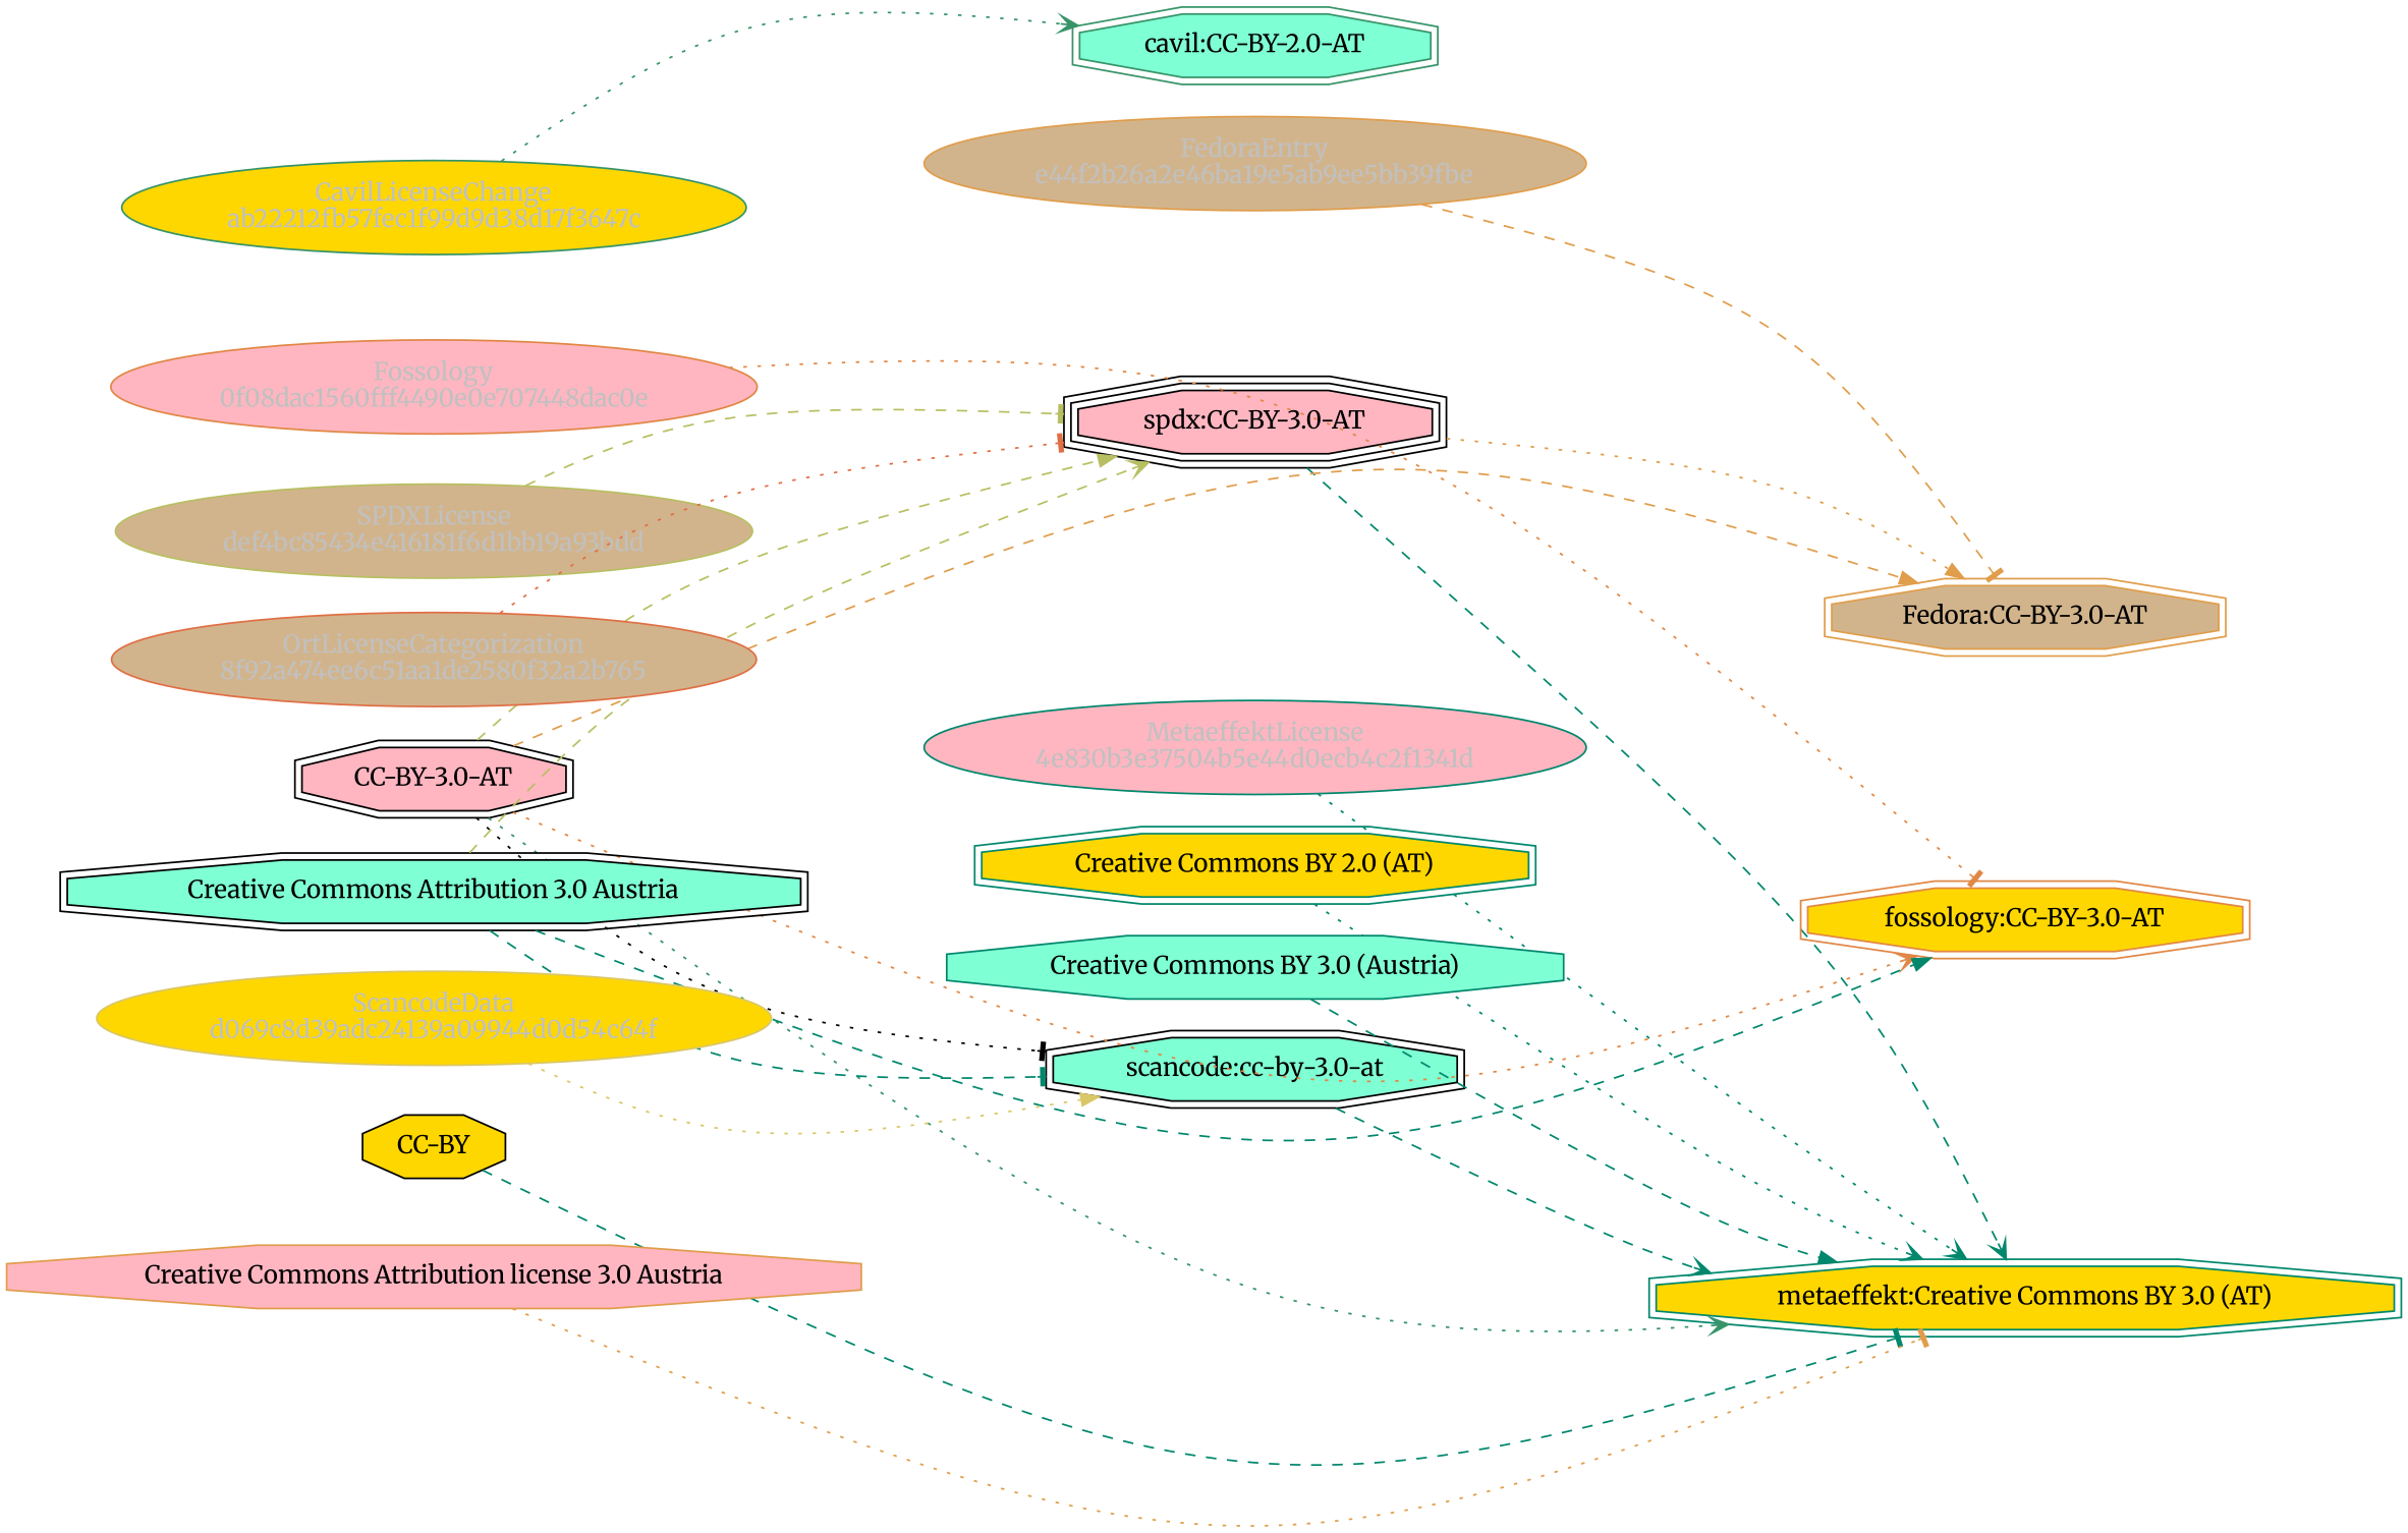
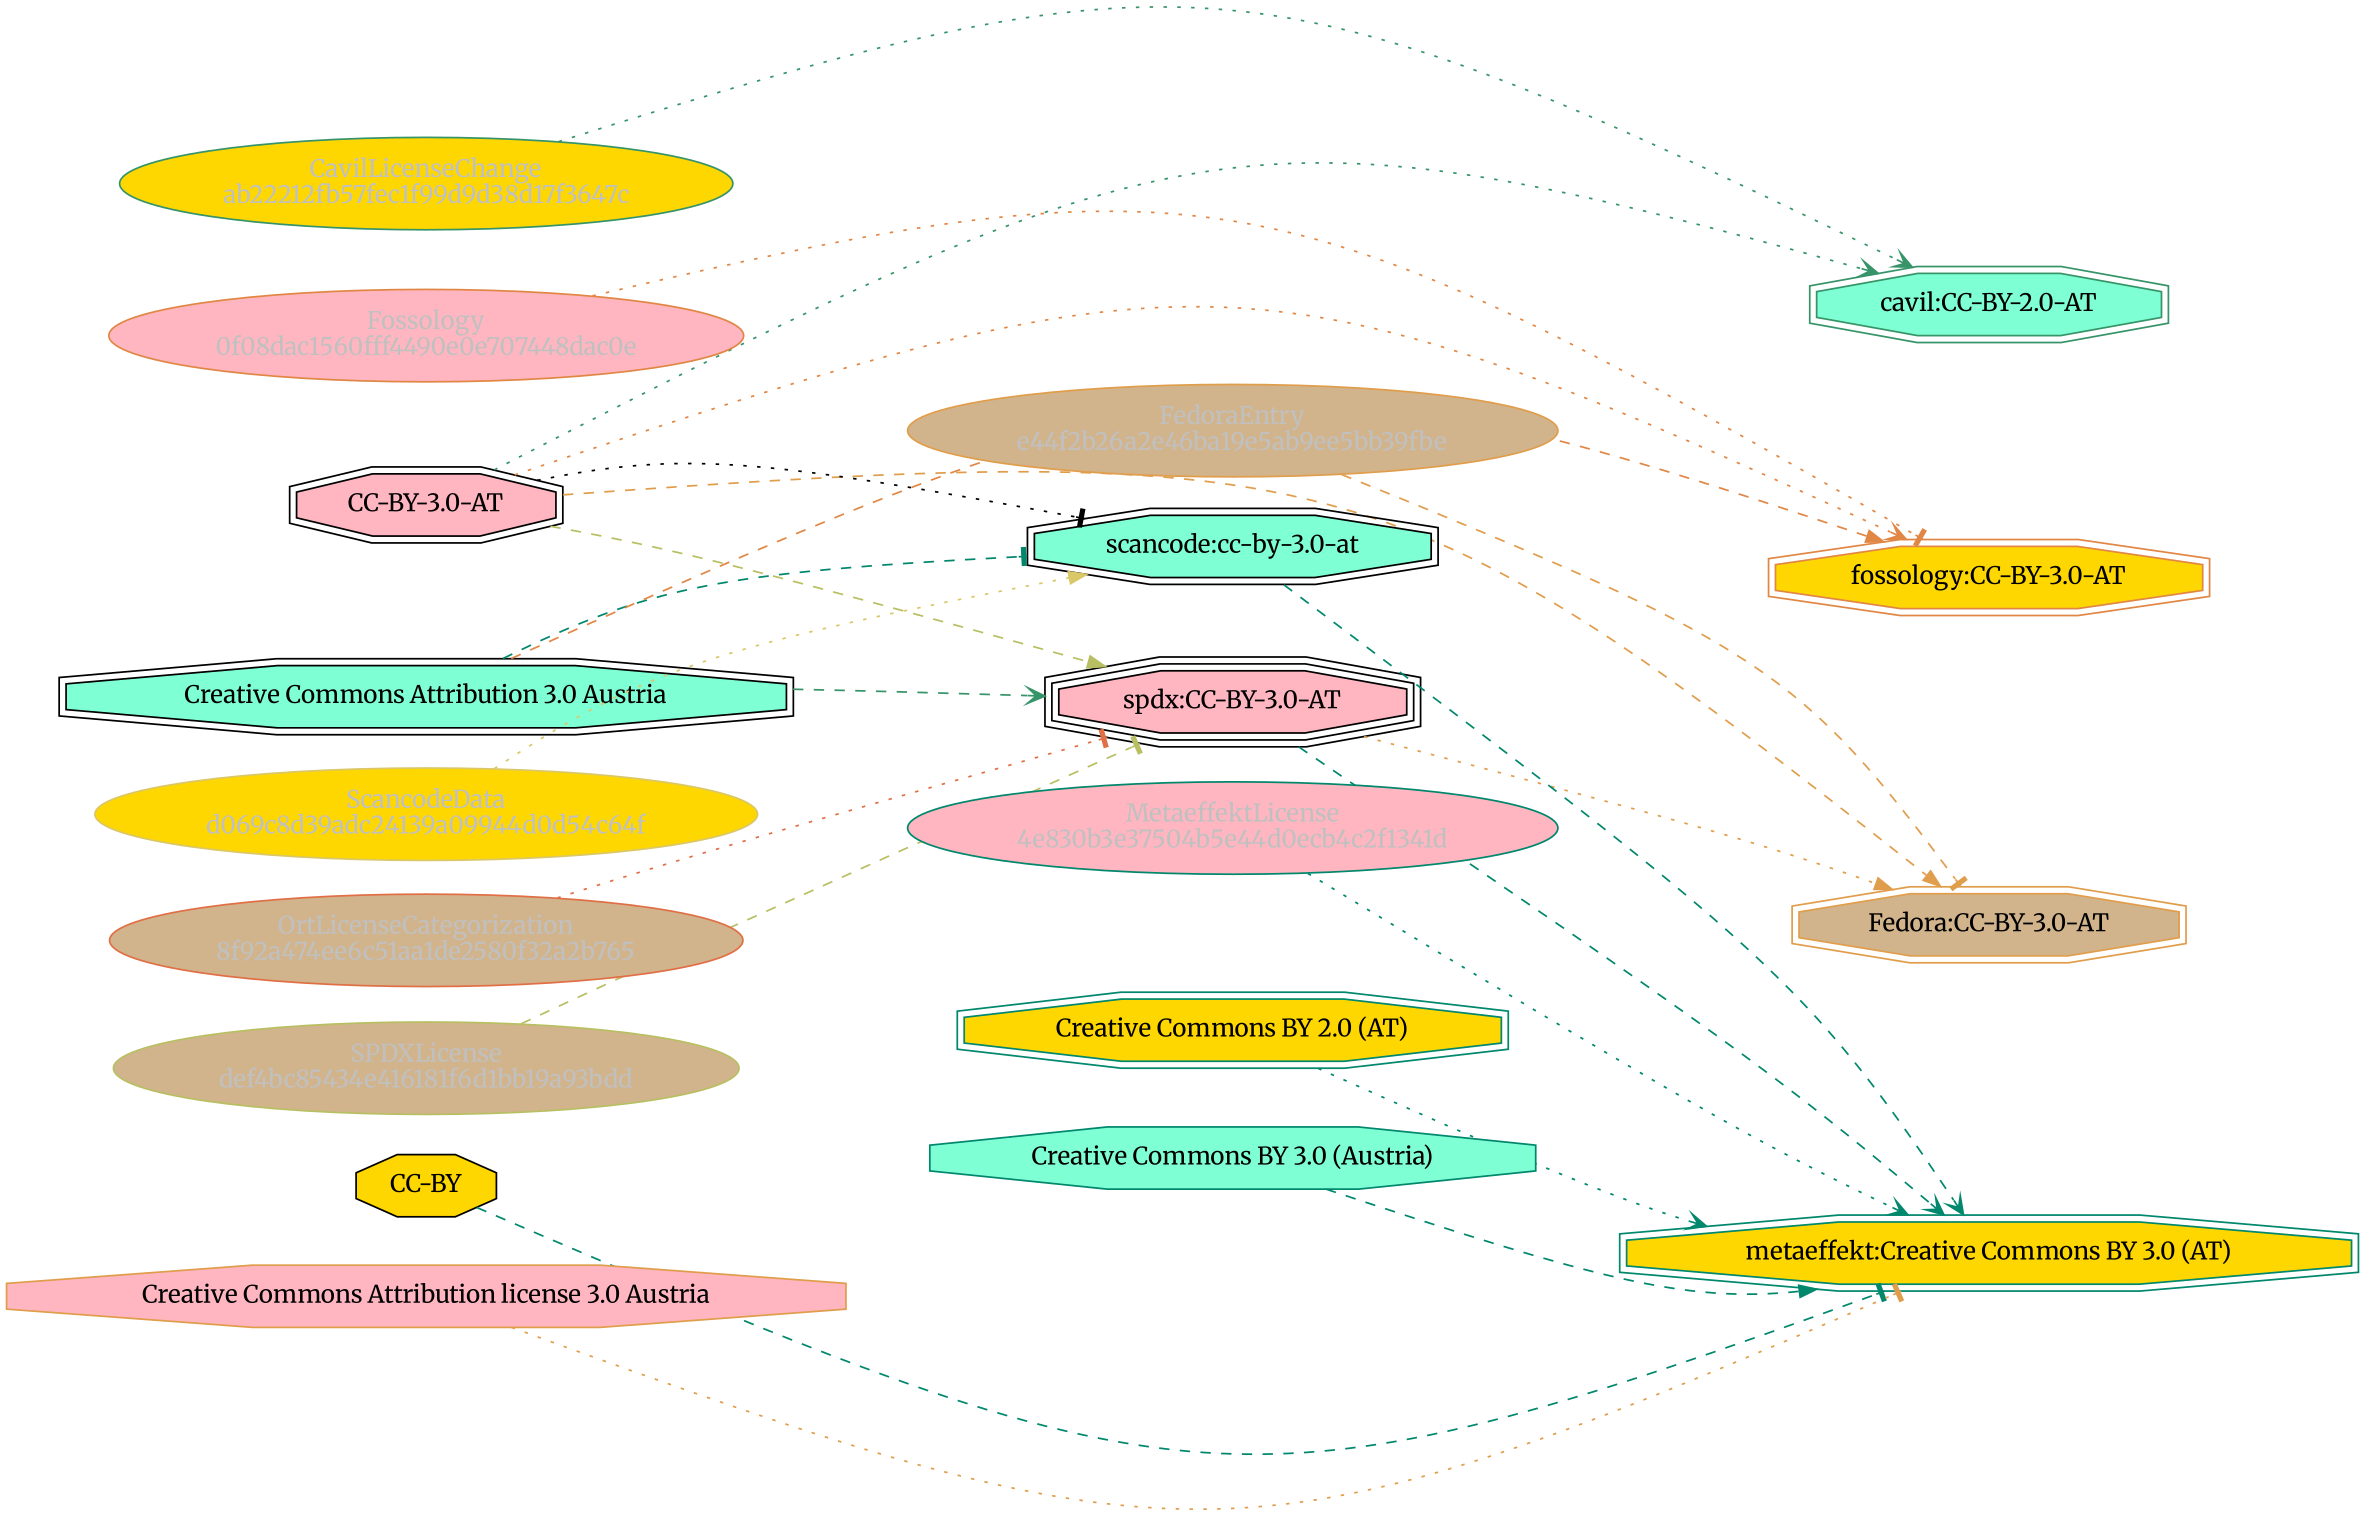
  strict digraph {
    fontname=Merriweather
    rankdir=LR
    splines=curved
    node [fillcolor=gold fontname=Merriweather shape=doubleoctagon style=filled]
    edge [arrowhead=tee color="#00876c" fontname=Merriweather style=dashed weight=0.5]
    n1 [color="#b8bf62" fillcolor=tan fontcolor=gray label="SPDXLicense\ndef4bc85434e416181f6d1bb19a93bdd" shape=ellipse]
    n2 [fillcolor=lightpink label="spdx:CC-BY-3.0-AT" shape=tripleoctagon]
    n3 [color="#e09d4b" fillcolor=tan label="Fedora:CC-BY-3.0-AT"]
    n4 [color="#00876c" label="metaeffekt:Creative Commons BY 3.0 (AT)"]
    n5 [fillcolor=lightpink label="CC-BY-3.0-AT"]
    n6 [fillcolor=aquamarine label="scancode:cc-by-3.0-at"]
    n7 [color="#e18745" label="fossology:CC-BY-3.0-AT"]
    n8 [color="#379469" fillcolor=aquamarine label="cavil:CC-BY-2.0-AT"]
    n9 [fillcolor=aquamarine label="Creative Commons Attribution 3.0 Austria"]
    n10 [label="CC-BY" shape=octagon]
    n11 [color="#e09d4b" fillcolor=tan fontcolor=gray label="FedoraEntry\ne44f2b26a2e46ba19e5ab9ee5bb39fbe" shape=ellipse]
    n12 [color="#e09d4b" fillcolor=lightpink label="Creative Commons Attribution license 3.0 Austria" shape=octagon]
    n13 [color="#dac767" fontcolor=gray label="ScancodeData\nd069c8d39adc24139a09944d0d54c64f" shape=ellipse]
    n14 [color="#e18745" fillcolor=lightpink fontcolor=gray label="Fossology\n0f08dac1560fff4490e0e707448dac0e" shape=ellipse]
    n15 [color="#e06f45" fillcolor=tan fontcolor=gray label="OrtLicenseCategorization\n8f92a474ee6c51aa1de2580f32a2b765" shape=ellipse]
    n16 [color="#379469" fontcolor=gray label="CavilLicenseChange\nab22212fb57fec1f99d9d38d17f3647c" shape=ellipse]
    n17 [color="#00876c" fillcolor=lightpink fontcolor=gray label="MetaeffektLicense\n4e830b3e37504b5e44d0ecb4c2f1341d" shape=ellipse]
    n18 [color="#00876c" label="Creative Commons BY 2.0 (AT)"]
    n19 [color="#00876c" fillcolor=aquamarine label="Creative Commons BY 3.0 (Austria)" shape=octagon]
    n1 -> n2 [color="#b8bf62"]
    n2 -> n3 [arrowhead=normal color="#e09d4b" style=dotted weight=0.7]
    n2 -> n4 [arrowhead=vee weight=0.7]
    n5 -> n2 [arrowhead=normal color="#b8bf62" weight=0.7]
    n5 -> n3 [arrowhead=normal color="#e09d4b" weight=0.7]
    n5 -> n6 [style=dotted weight=0.7 color=""]
    n5 -> n7 [arrowhead=vee color="#e18745" style=dotted weight=0.7]
-   n5 -> n4 [arrowhead=vee color="#379469" style=dotted weight=0.7]
+   n5 -> n8 [arrowhead=vee color="#379469" style=dotted weight=0.7]
    n6 -> n4 [arrowhead=vee]
-   n9 -> n2 [arrowhead=vee color="#b8bf62" weight=0.7]
+   n9 -> n2 [arrowhead=vee color="#379469" weight=0.7]
    n9 -> n6 [weight=0.7]
-   n9 -> n7 [arrowhead=normal weight=0.7]
+   n9 -> n7 [arrowhead=normal color="#e18745" weight=0.7]
    n10 -> n4
    n11 -> n3 [color="#e09d4b"]
    n12 -> n4 [color="#e09d4b" style=dotted]
    n13 -> n6 [arrowhead=normal color="#dac767" style=dotted]
    n14 -> n7 [color="#e18745" style=dotted]
    n15 -> n2 [color="#e06f45" style=dotted]
    n16 -> n8 [arrowhead=vee color="#379469" style=dotted]
    n17 -> n4 [arrowhead=vee style=dotted]
    n18 -> n4 [arrowhead=vee style=dotted weight=0.7]
    n19 -> n4 [arrowhead=normal]
  }
